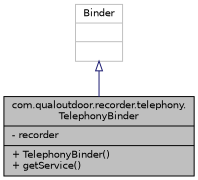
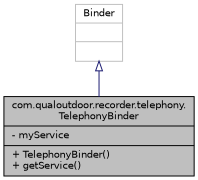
  digraph {
    node [fontname=Helvetica fontsize=10 shape=record style=filled]
-   n1 [color=black fillcolor=grey75 fontcolor=black height=0.2 label="{com.qualoutdoor.recorder.telephony.\lTelephonyBinder\n|- recorder\l|+ TelephonyBinder()\l+ getService()\l}" width=0.4]
+   n1 [color=black fillcolor=grey75 fontcolor=black height=0.2 label="{com.qualoutdoor.recorder.telephony.\lTelephonyBinder\n|- myService\l|+ TelephonyBinder()\l+ getService()\l}" width=0.4]
    n2 [color=grey75 fillcolor=white height=0.2 label="{Binder\n||}" width=0.4]
    n2 -> n1 [arrowtail=onormal color=midnightblue dir=back fontname=Helvetica fontsize=10 labelfontname=Helvetica labelfontsize=10 style=solid]
  }
